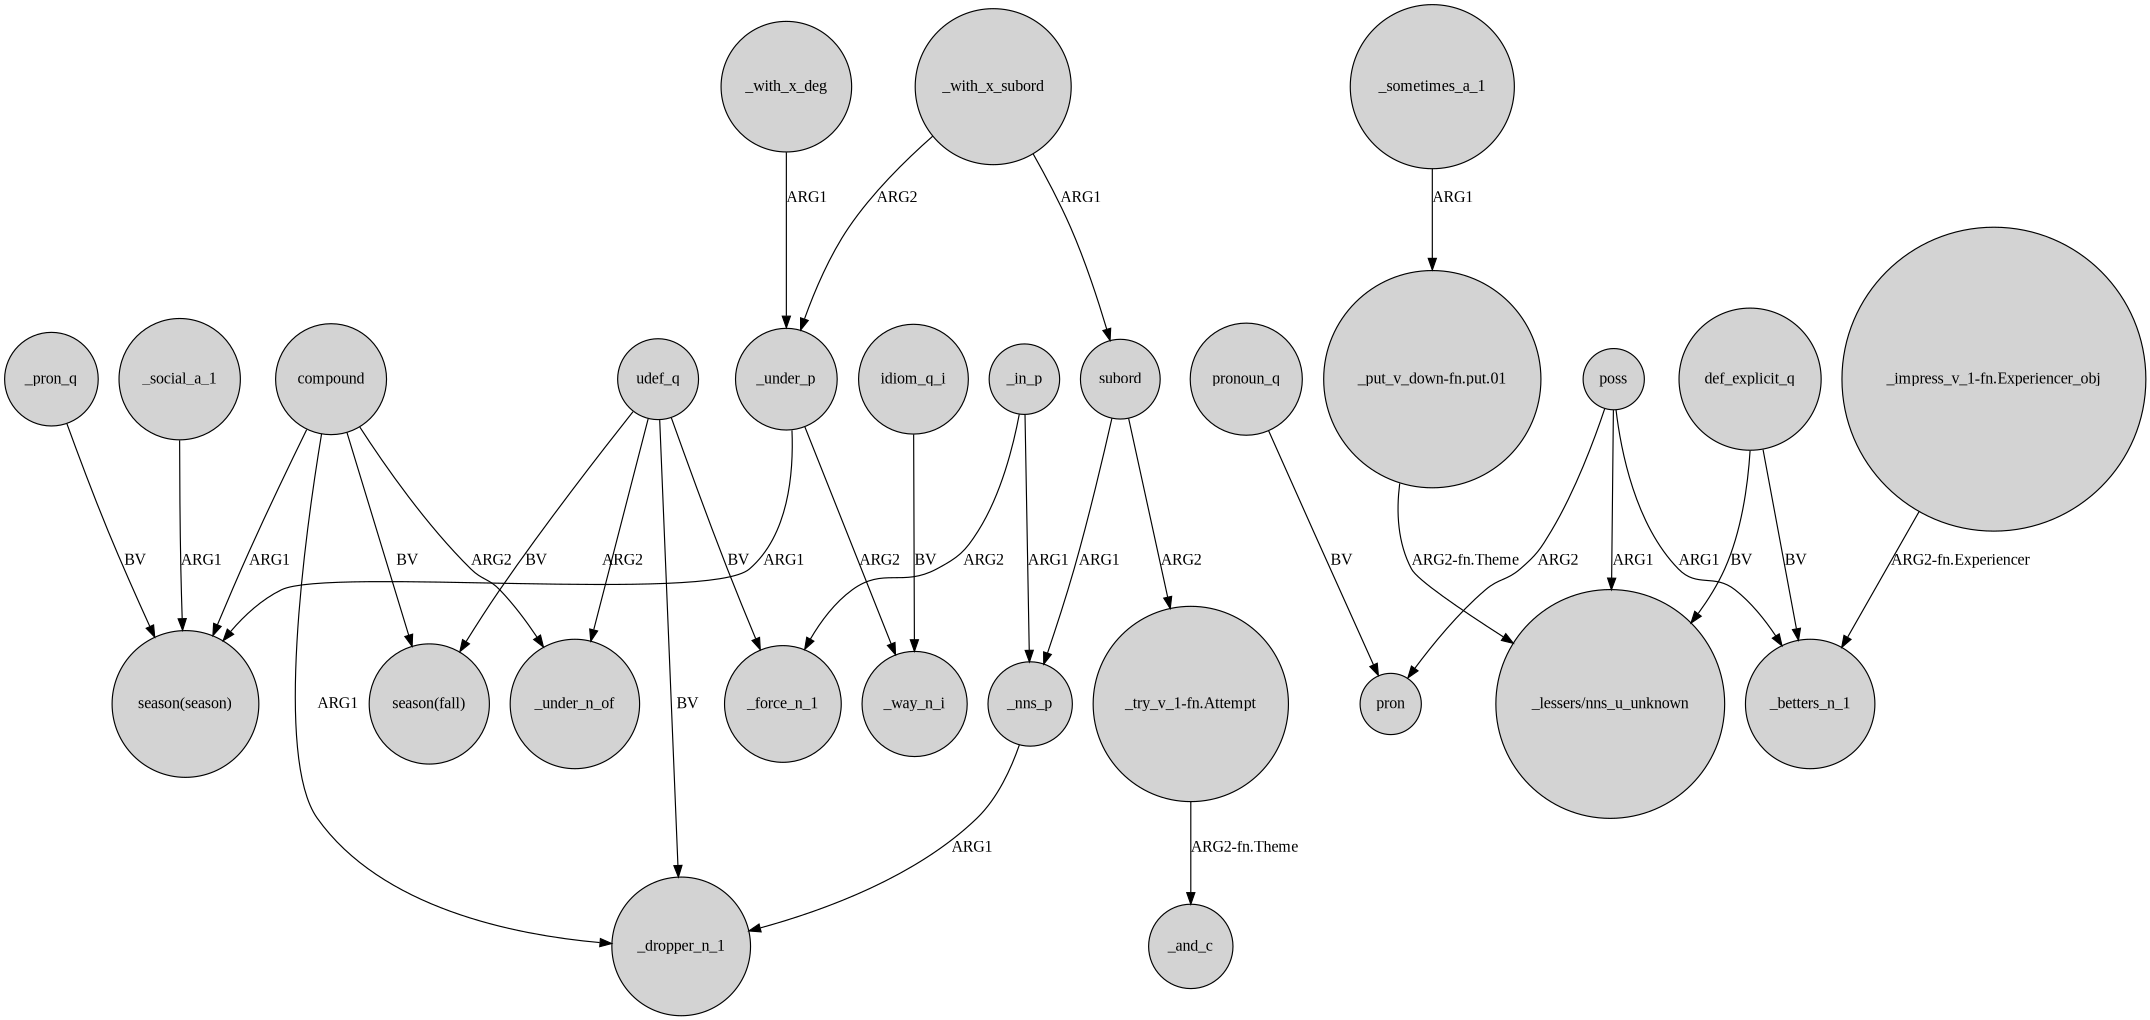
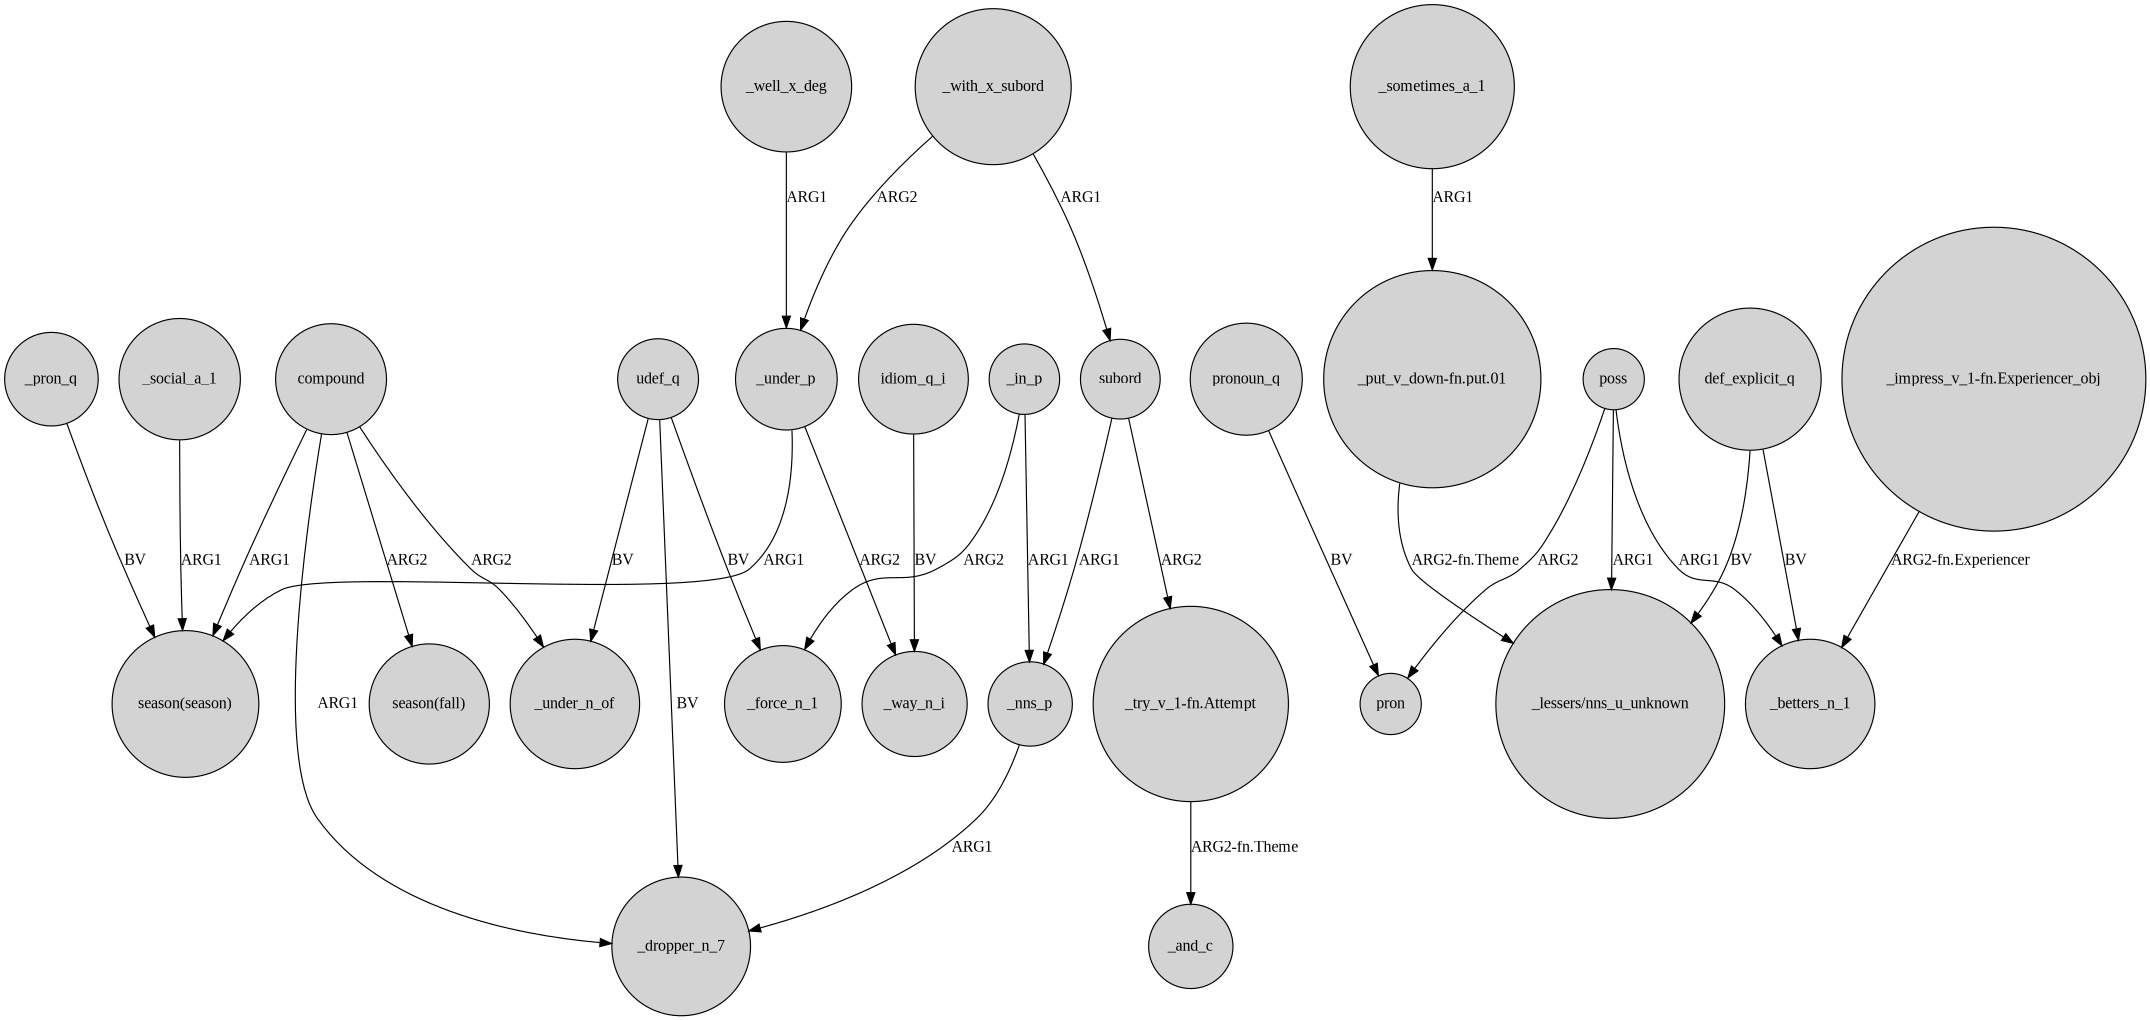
  digraph {
    fontname="Liberation Serif"
    node [fontname="Liberation Serif" shape=circle style=filled]
    edge [fontname="Liberation Serif"]
    n1 [label=_pron_q]
    "season(season)"
    _social_a_1
    udef_q
    _force_n_1
    n6 [label=_under_n_of]
-   _dropper_n_1
+   _dropper_n_1 [label=_dropper_n_7]
    "season(fall)"
    compound
    poss
    pron
    "_lessers/nns_u_unknown"
    _betters_n_1
-   _well_x_deg [label=_with_x_deg]
+   _well_x_deg
    _under_p
    _way_n_i
    subord
    "_try_v_1-fn.Attempt"
    n19 [label=_nns_p]
    _and_c
    _with_x_subord
    "_put_v_down-fn.put.01"
    _in_p
    _sometimes_a_1
    pronoun_q
    def_explicit_q
    idiom_q_i
    "_impress_v_1-fn.Experiencer_obj"
    n1 -> "season(season)" [label=BV]
    _social_a_1 -> "season(season)" [label=ARG1]
    udef_q -> _force_n_1 [label=BV]
-   udef_q -> n6 [label=ARG2]
+   udef_q -> n6 [label=BV]
    udef_q -> _dropper_n_1 [label=BV]
-   udef_q -> "season(fall)" [label=BV]
    compound -> "season(season)" [label=ARG1]
    compound -> n6 [label=ARG2]
    compound -> _dropper_n_1 [label=ARG1]
-   compound -> "season(fall)" [label=BV]
+   compound -> "season(fall)" [label=ARG2]
    poss -> pron [label=ARG2]
    poss -> "_lessers/nns_u_unknown" [label=ARG1]
    poss -> _betters_n_1 [label=ARG1]
    _well_x_deg -> _under_p [label=ARG1]
    _under_p -> "season(season)" [label=ARG1]
    _under_p -> _way_n_i [label=ARG2]
    subord -> "_try_v_1-fn.Attempt" [label=ARG2]
    subord -> n19 [label=ARG1]
    "_try_v_1-fn.Attempt" -> _and_c [label="ARG2-fn.Theme"]
    n19 -> _dropper_n_1 [label=ARG1]
    _with_x_subord -> _under_p [label=ARG2]
    _with_x_subord -> subord [label=ARG1]
    "_put_v_down-fn.put.01" -> "_lessers/nns_u_unknown" [label="ARG2-fn.Theme"]
    _in_p -> _force_n_1 [label=ARG2]
    _in_p -> n19 [label=ARG1]
    _sometimes_a_1 -> "_put_v_down-fn.put.01" [label=ARG1]
    pronoun_q -> pron [label=BV]
    def_explicit_q -> "_lessers/nns_u_unknown" [label=BV]
    def_explicit_q -> _betters_n_1 [label=BV]
    idiom_q_i -> _way_n_i [label=BV]
    "_impress_v_1-fn.Experiencer_obj" -> _betters_n_1 [label="ARG2-fn.Experiencer"]
  }
